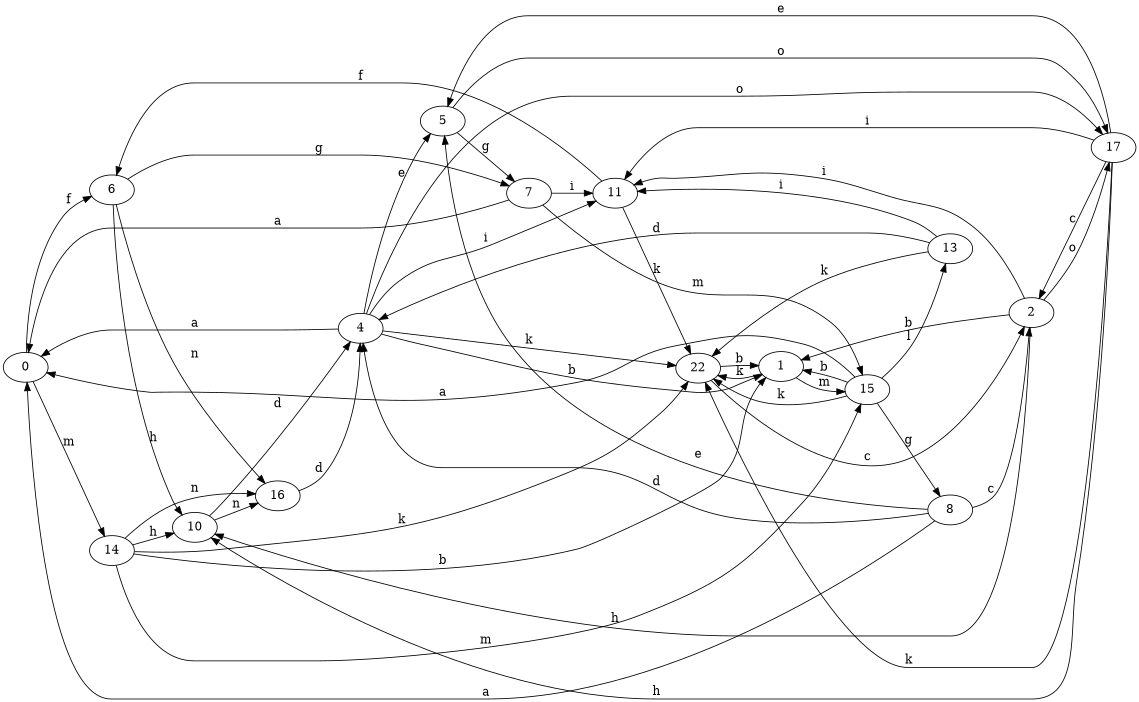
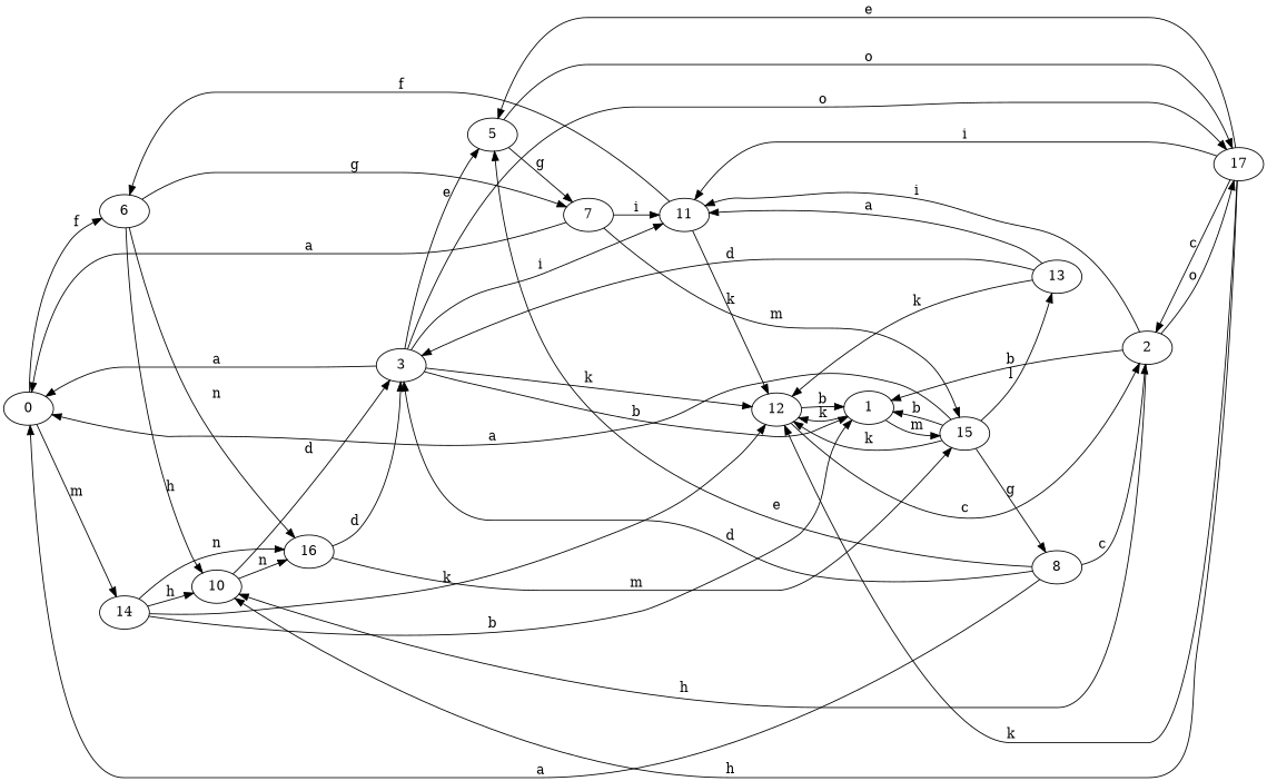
  strict digraph {
    rankdir=LR
    0
    6
    14
    10
    7
    16
-   4
+   4 [label=3]
    1
-   12 [label=22]
+   12
    15
    2
    8
    13
    11
    17
    5
    0 -> 6 [label=f]
    0 -> 14 [label=m]
    6 -> 10 [label=h]
    6 -> 7 [label=g]
    6 -> 16 [label=n]
    14 -> 10 [label=h]
    14 -> 16 [label=n]
    14 -> 1 [label=b]
    14 -> 12 [label=k]
-   14 -> 15 [label=m]
+   16 -> 15 [label=m]
    10 -> 16 [label=n]
    10 -> 4 [label=d]
    7 -> 0 [label=a]
    7 -> 15 [label=m]
    7 -> 11 [label=i]
    16 -> 4 [label=d]
    4 -> 0 [label=a]
    4 -> 1 [label=b]
    4 -> 12 [label=k]
    4 -> 11 [label=i]
    4 -> 17 [label=o]
    4 -> 5 [label=e]
    1 -> 12 [label=k]
    1 -> 15 [label=m]
    12 -> 1 [label=b]
    12 -> 2 [label=c]
    15 -> 0 [label=a]
    15 -> 1 [label=b]
    15 -> 12 [label=k]
    15 -> 8 [label=g]
    15 -> 13 [label=l]
    2 -> 10 [label=h]
    2 -> 1 [label=b]
    2 -> 11 [label=i]
    2 -> 17 [label=o]
    8 -> 0 [label=a]
    8 -> 4 [label=d]
    8 -> 2 [label=c]
    8 -> 5 [label=e]
    13 -> 4 [label=d]
    13 -> 12 [label=k]
-   13 -> 11 [label=i]
+   13 -> 11 [label=a]
    11 -> 6 [label=f]
    11 -> 12 [label=k]
    17 -> 10 [label=h]
    17 -> 12 [label=k]
    17 -> 2 [label=c]
    17 -> 11 [label=i]
    17 -> 5 [label=e]
    5 -> 7 [label=g]
    5 -> 17 [label=o]
  }
